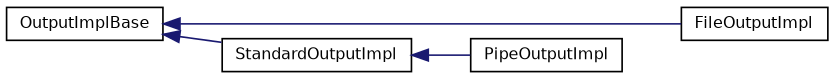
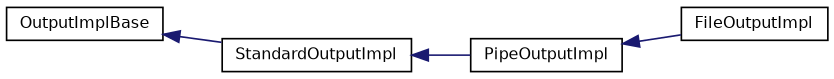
  digraph {
    rankdir=LR
    node [color=black fillcolor=white fontname=Helvetica fontsize=10 shape=record style=filled]
    edge [color=midnightblue dir=back fontname=Helvetica fontsize=10 labelfontname=Helvetica labelfontsize=10 style=solid]
    n1 [height=0.2 label=OutputImplBase width=0.4]
    n2 [height=0.2 label=FileOutputImpl width=0.4]
    n3 [height=0.2 label=StandardOutputImpl width=0.4]
    n4 [height=0.2 label=PipeOutputImpl width=0.4]
-   n1 -> n2
+   n4 -> n2
    n1 -> n3
    n3 -> n4
  }
